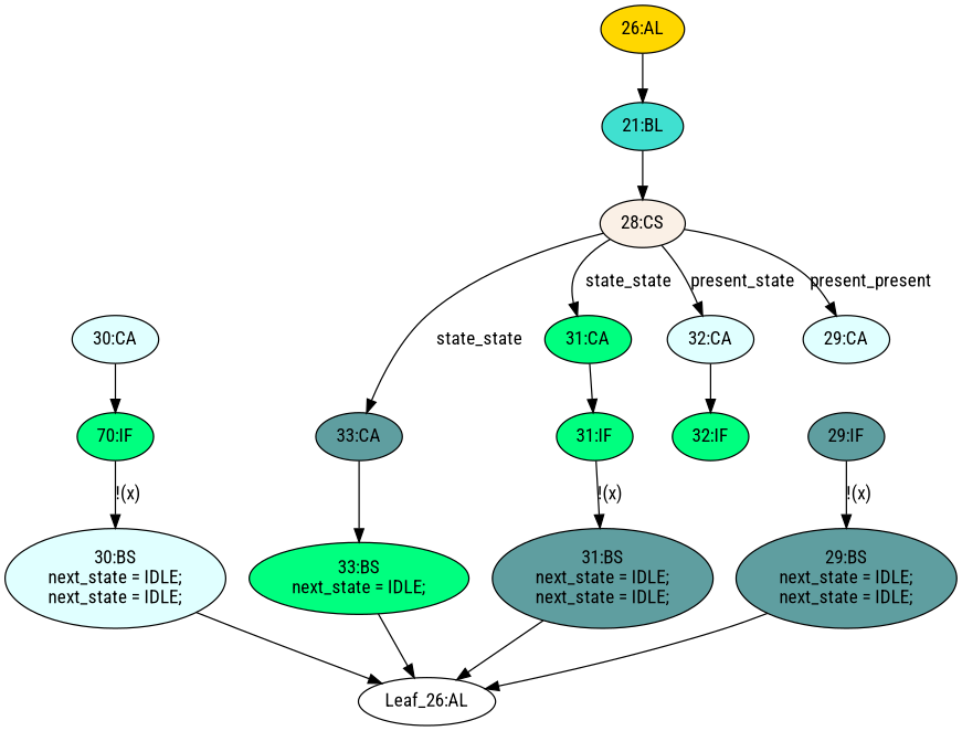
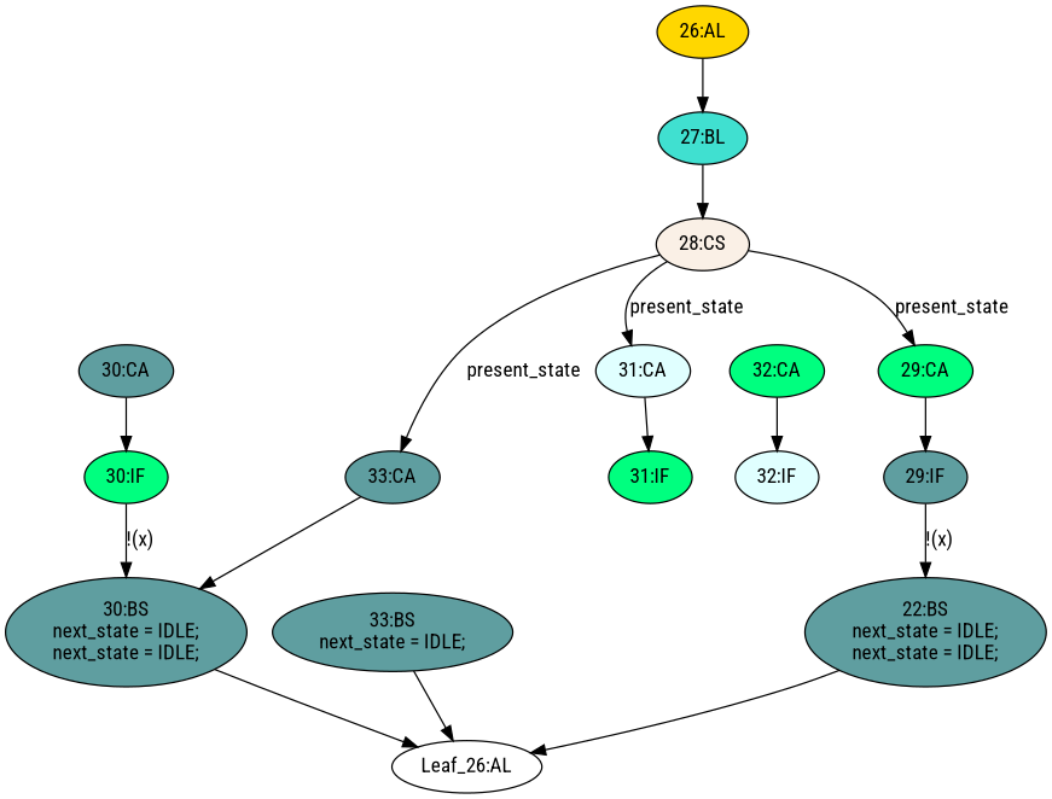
  strict digraph {
    fontname="Roboto Condensed"
    node [fillcolor=cadetblue fontname="Roboto Condensed" statements="[]" style=filled typ=Case]
    edge [cond="[]" fontname="Roboto Condensed" lineno=None]
-   n1 [ast="<pyverilog.vparser.ast.IfStatement object at 0x7efd5f1fb410>" fillcolor=springgreen label="32:IF" typ=IfStatement]
+   n1 [ast="<pyverilog.vparser.ast.IfStatement object at 0x7efd5f1fb410>" fillcolor=lightcyan label="32:IF" typ=IfStatement]
    n2 [def_var="['next_state']" label="Leaf_26:AL" fillcolor="" statements="" style="" typ=""]
-   n3 [ast="<pyverilog.vparser.ast.Case object at 0x7efd5f1fb990>" fillcolor=lightcyan label="30:CA"]
-   n4 [ast="<pyverilog.vparser.ast.IfStatement object at 0x7efd5f1fba10>" fillcolor=springgreen label="70:IF" typ=IfStatement]
-   n5 [ast="<pyverilog.vparser.ast.BlockingSubstitution object at 0x7efd5f1fba50>" fillcolor=lightcyan label="30:BS\nnext_state = IDLE;\nnext_state = IDLE;" statements="[<pyverilog.vparser.ast.BlockingSubstitution object at 0x7efd5f1fba50>, <pyverilog.vparser.ast.BlockingSubstitution object at 0x7efd5f1fba50>]" typ=BlockingSubstitution]
+   n3 [ast="<pyverilog.vparser.ast.Case object at 0x7efd5f1fb990>" label="30:CA"]
+   n4 [ast="<pyverilog.vparser.ast.IfStatement object at 0x7efd5f1fba10>" fillcolor=springgreen label="30:IF" typ=IfStatement]
+   n5 [ast="<pyverilog.vparser.ast.BlockingSubstitution object at 0x7efd5f1fba50>" label="30:BS\nnext_state = IDLE;\nnext_state = IDLE;" statements="[<pyverilog.vparser.ast.BlockingSubstitution object at 0x7efd5f1fba50>, <pyverilog.vparser.ast.BlockingSubstitution object at 0x7efd5f1fba50>]" typ=BlockingSubstitution]
    n6 [ast="<pyverilog.vparser.ast.IfStatement object at 0x7efd5f1fbd10>" label="29:IF" typ=IfStatement]
-   n7 [ast="<pyverilog.vparser.ast.BlockingSubstitution object at 0x7efd5f1fbd50>" label="29:BS\nnext_state = IDLE;\nnext_state = IDLE;" statements="[<pyverilog.vparser.ast.BlockingSubstitution object at 0x7efd5f1fbd50>, <pyverilog.vparser.ast.BlockingSubstitution object at 0x7efd5f1fbd50>]" typ=BlockingSubstitution]
+   n7 [ast="<pyverilog.vparser.ast.BlockingSubstitution object at 0x7efd5f1fbd50>" label="22:BS\nnext_state = IDLE;\nnext_state = IDLE;" statements="[<pyverilog.vparser.ast.BlockingSubstitution object at 0x7efd5f1fbd50>, <pyverilog.vparser.ast.BlockingSubstitution object at 0x7efd5f1fbd50>]" typ=BlockingSubstitution]
    n8 [ast="<pyverilog.vparser.ast.Case object at 0x7efd5ece4050>" label="33:CA"]
-   n9 [ast="<pyverilog.vparser.ast.BlockingSubstitution object at 0x7efd5ece4090>" fillcolor=springgreen label="33:BS\nnext_state = IDLE;" statements="[<pyverilog.vparser.ast.BlockingSubstitution object at 0x7efd5ece4090>]" typ=BlockingSubstitution]
-   n10 [ast="<pyverilog.vparser.ast.Case object at 0x7efd5ece41d0>" fillcolor=springgreen label="31:CA"]
+   n9 [ast="<pyverilog.vparser.ast.BlockingSubstitution object at 0x7efd5ece4090>" label="33:BS\nnext_state = IDLE;" statements="[<pyverilog.vparser.ast.BlockingSubstitution object at 0x7efd5ece4090>]" typ=BlockingSubstitution]
+   n10 [ast="<pyverilog.vparser.ast.Case object at 0x7efd5ece41d0>" fillcolor=lightcyan label="31:CA"]
    n11 [ast="<pyverilog.vparser.ast.IfStatement object at 0x7efd5ece4250>" fillcolor=springgreen label="31:IF" typ=IfStatement]
-   n12 [ast="<pyverilog.vparser.ast.BlockingSubstitution object at 0x7efd5ece4290>" label="31:BS\nnext_state = IDLE;\nnext_state = IDLE;" statements="[<pyverilog.vparser.ast.BlockingSubstitution object at 0x7efd5ece4290>, <pyverilog.vparser.ast.BlockingSubstitution object at 0x7efd5ece4290>]" typ=BlockingSubstitution]
-   n13 [ast="<pyverilog.vparser.ast.Block object at 0x7efd5ece4790>" fillcolor=turquoise label="21:BL" typ=Block]
+   n13 [ast="<pyverilog.vparser.ast.Block object at 0x7efd5ece4790>" fillcolor=turquoise label="27:BL" typ=Block]
    n14 [ast="<pyverilog.vparser.ast.CaseStatement object at 0x7efd5ece45d0>" fillcolor=linen label="28:CS" typ=CaseStatement]
-   n15 [ast="<pyverilog.vparser.ast.Case object at 0x7efd5ece4550>" fillcolor=lightcyan label="32:CA"]
-   n16 [ast="<pyverilog.vparser.ast.Case object at 0x7efd5ece46d0>" fillcolor=lightcyan label="29:CA"]
+   n15 [ast="<pyverilog.vparser.ast.Case object at 0x7efd5ece4550>" fillcolor=springgreen label="32:CA"]
+   n16 [ast="<pyverilog.vparser.ast.Case object at 0x7efd5ece46d0>" fillcolor=springgreen label="29:CA"]
    n17 [ast="<pyverilog.vparser.ast.Always object at 0x7efd5ece4810>" clk_sens=False fillcolor=gold label="26:AL" sens="['present_state', 'x']" typ=Always use_var="['x', 'present_state']"]
    n3 -> n4
    n4 -> n5 [cond="['x']" label="!(x)" lineno=30]
    n5 -> n2
    n6 -> n7 [cond="['x']" label="!(x)" lineno=29]
    n7 -> n2
-   n8 -> n9
+   n8 -> n5
    n9 -> n2
    n10 -> n11
-   n11 -> n12 [cond="['x']" label="!(x)" lineno=31]
-   n12 -> n2
    n13 -> n14
-   n14 -> n8 [cond="['present_state']" label=state_state lineno=28]
-   n14 -> n10 [cond="['present_state']" label=state_state lineno=28]
-   n14 -> n15 [cond="['present_state']" label=present_state lineno=28]
-   n14 -> n16 [cond="['present_state']" label=present_present lineno=28]
+   n14 -> n8 [cond="['present_state']" label=present_state lineno=28]
+   n14 -> n10 [cond="['present_state']" label=present_state lineno=28]
+   n14 -> n16 [cond="['present_state']" label=present_state lineno=28]
    n15 -> n1
+   n16 -> n6
    n17 -> n13
  }
